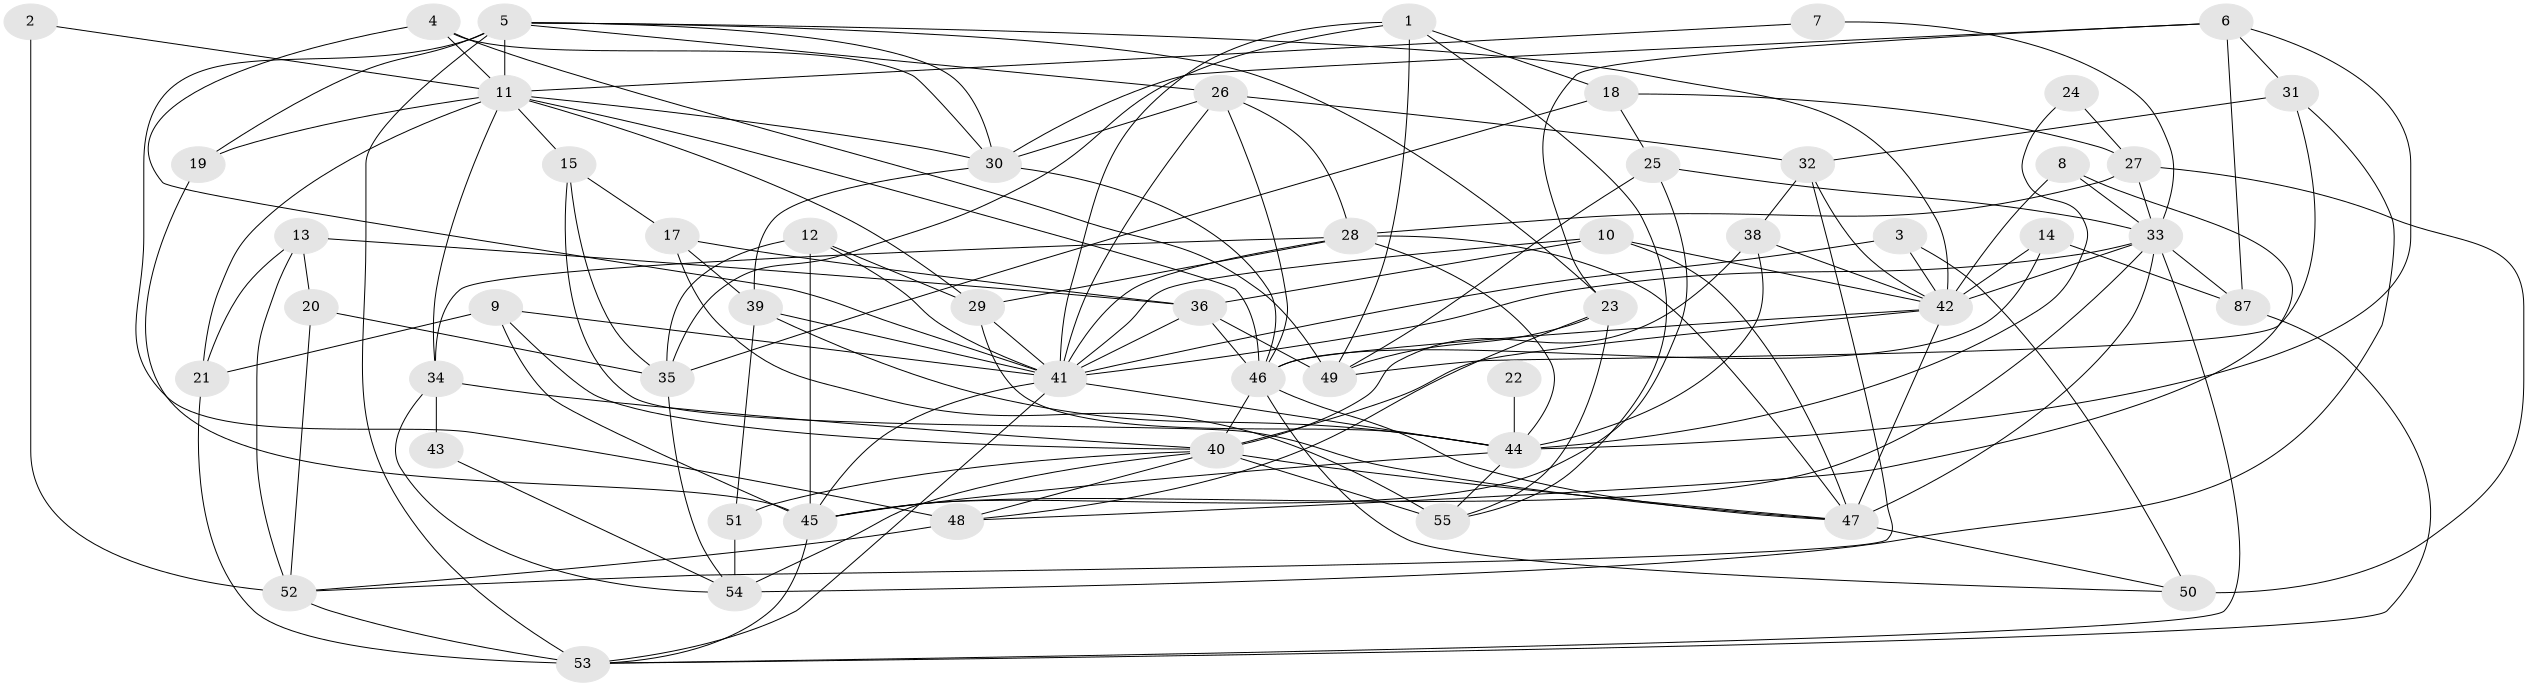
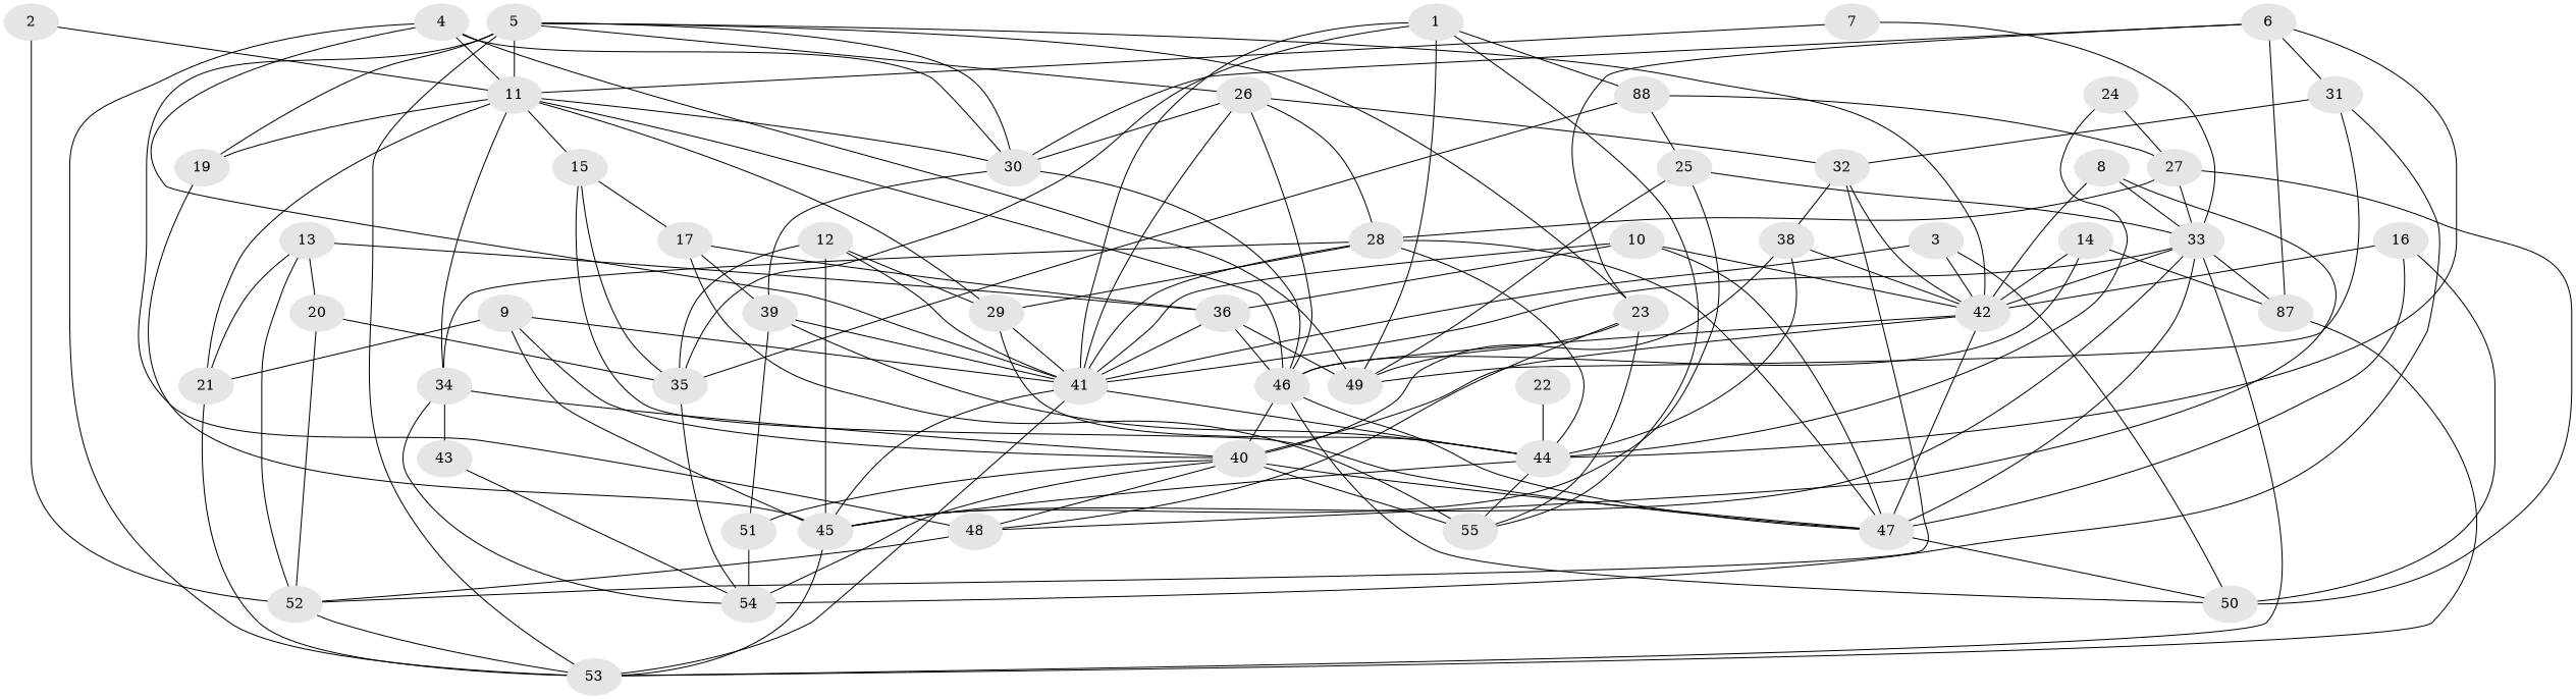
  graph {
    node [color=gray90 style=filled]
    edge [weight=1.0]
    1
-   18
+   18 [label=88]
    35
    41
    49
    55
    25
    27
    54
    53
    44
    45
    2
    11
    52
    30
    19
    21
    15
    29
    34
    46
    3
    42
    50
    47
    4
    39
    5
    23
    48
    26
    6
    31
    n35 [label=87]
    32
    7
    33
    8
    9
    40
    51
    10
    36
    17
    43
    12
    13
    20
    14
+   16
    28
    22
    24
    38
    1 -- 18
    1 -- 35
    1 -- 41
    1 -- 49
    1 -- 55
    18 -- 35
    18 -- 25
    18 -- 27
    35 -- 54
    41 -- 53
    41 -- 44
    41 -- 45
    25 -- 49
    25 -- 45
    25 -- 33
    27 -- 50
    27 -- 33
    27 -- 28
    44 -- 55
    44 -- 45
    45 -- 53
    2 -- 11
    2 -- 52 [weight=2.0]
    11 -- 30
    11 -- 19
    11 -- 21
    11 -- 15
    11 -- 29
    11 -- 34
    11 -- 46
    52 -- 53
    30 -- 46
    30 -- 39
    19 -- 45
    21 -- 53
    15 -- 35
    15 -- 47
    15 -- 17
    29 -- 41
    29 -- 44
    34 -- 54
    34 -- 40
    34 -- 43 [weight=2.0]
    46 -- 50
    46 -- 47
    46 -- 40
    3 -- 41
    3 -- 42
    3 -- 50
    42 -- 46
    42 -- 47
    47 -- 50
    4 -- 41
    4 -- 49
+   4 -- 53
    4 -- 11
    4 -- 30
    39 -- 41
    39 -- 44
    39 -- 51
    5 -- 53
    5 -- 11
    5 -- 30
    5 -- 19
    5 -- 42
    5 -- 23
    5 -- 48 [weight=3.0]
    5 -- 26
    23 -- 49
    23 -- 55
    23 -- 48
    48 -- 52
    26 -- 41 [weight=2.0]
    26 -- 30
    26 -- 46
    26 -- 32
    26 -- 28
    6 -- 44
    6 -- 30
    6 -- 23
    6 -- 31
    6 -- n35 [weight=2.0]
    31 -- 49
    31 -- 54
    31 -- 32
    n35 -- 53
    32 -- 52
    32 -- 42
    32 -- 38
    7 -- 11
    7 -- 33
    33 -- 41
    33 -- 53
    33 -- 45
    33 -- 42
    33 -- 47
    33 -- n35
    8 -- 42
    8 -- 48
    8 -- 33
    9 -- 41
    9 -- 45
    9 -- 21
    9 -- 40
    40 -- 55 [weight=2.0]
    40 -- 54
    40 -- 42
    40 -- 47
    40 -- 48
    40 -- 51
    51 -- 54 [weight=2.0]
    10 -- 41
    10 -- 42
    10 -- 47
    10 -- 36
    36 -- 41
    36 -- 49
    36 -- 46
    17 -- 55
    17 -- 39
    17 -- 36
    43 -- 54
    12 -- 35
    12 -- 41
    12 -- 45
    12 -- 29
    13 -- 52
    13 -- 21
    13 -- 36
    13 -- 20
    20 -- 35
    20 -- 52
    14 -- 46
    14 -- 42
    14 -- n35
+   16 -- 42
+   16 -- 50
+   16 -- 47
    28 -- 41
    28 -- 44
    28 -- 29
    28 -- 34
    28 -- 47
    22 -- 44 [weight=2.0]
    24 -- 27
    24 -- 44
    38 -- 44
    38 -- 42
    38 -- 40 [weight=3.0]
  }
